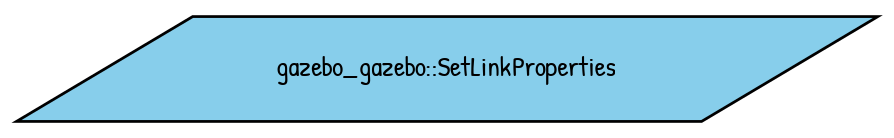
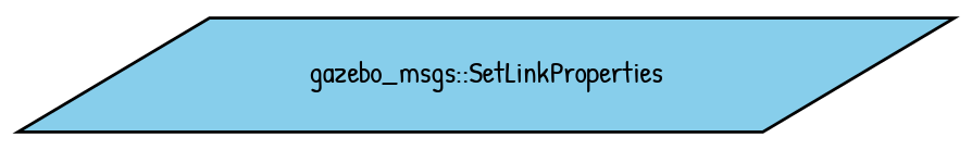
  digraph {
    rankdir=LR
    fontname="Patrick Hand"
-   n1 [color=black fillcolor=skyblue fontname="Patrick Hand" fontsize=10 height=0.2 label="gazebo_gazebo::SetLinkProperties" shape=parallelogram style=filled width=0.4]
+   n1 [color=black fillcolor=skyblue fontname="Patrick Hand" fontsize=10 height=0.2 label="gazebo_msgs::SetLinkProperties" shape=parallelogram style=filled width=0.4]
  }
